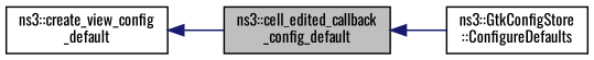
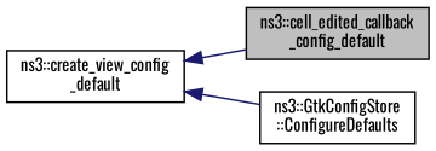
  digraph {
    fontname=Oswald
    rankdir=LR
    node [color=black fillcolor=white fontname=Oswald fontsize=10 shape=record style=filled]
    edge [color=midnightblue dir=back fontname=Oswald fontsize=10 labelfontname=Helvetica labelfontsize=10 style=solid]
    n1 [fillcolor=grey75 fontcolor=black height=0.2 label="ns3::cell_edited_callback\l_config_default" width=0.4]
    n2 [height=0.2 label="ns3::create_view_config\l_default" width=0.4]
    n3 [height=0.2 label="ns3::GtkConfigStore\l::ConfigureDefaults" width=0.4]
    n2 -> n1
-   n1 -> n3
+   n2 -> n3
  }
